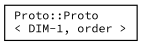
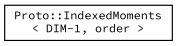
  digraph {
    rankdir=LR
    fontname="Source Code Pro"
-   n1 [color=black fillcolor=white fontname="Source Code Pro" fontsize=10 height=0.2 label="Proto::Proto\l\< DIM-1, order \>" shape=record style=filled width=0.4]
+   n1 [color=black fillcolor=white fontname="Source Code Pro" fontsize=10 height=0.2 label="Proto::IndexedMoments\l\< DIM-1, order \>" shape=record style=filled width=0.4]
  }
